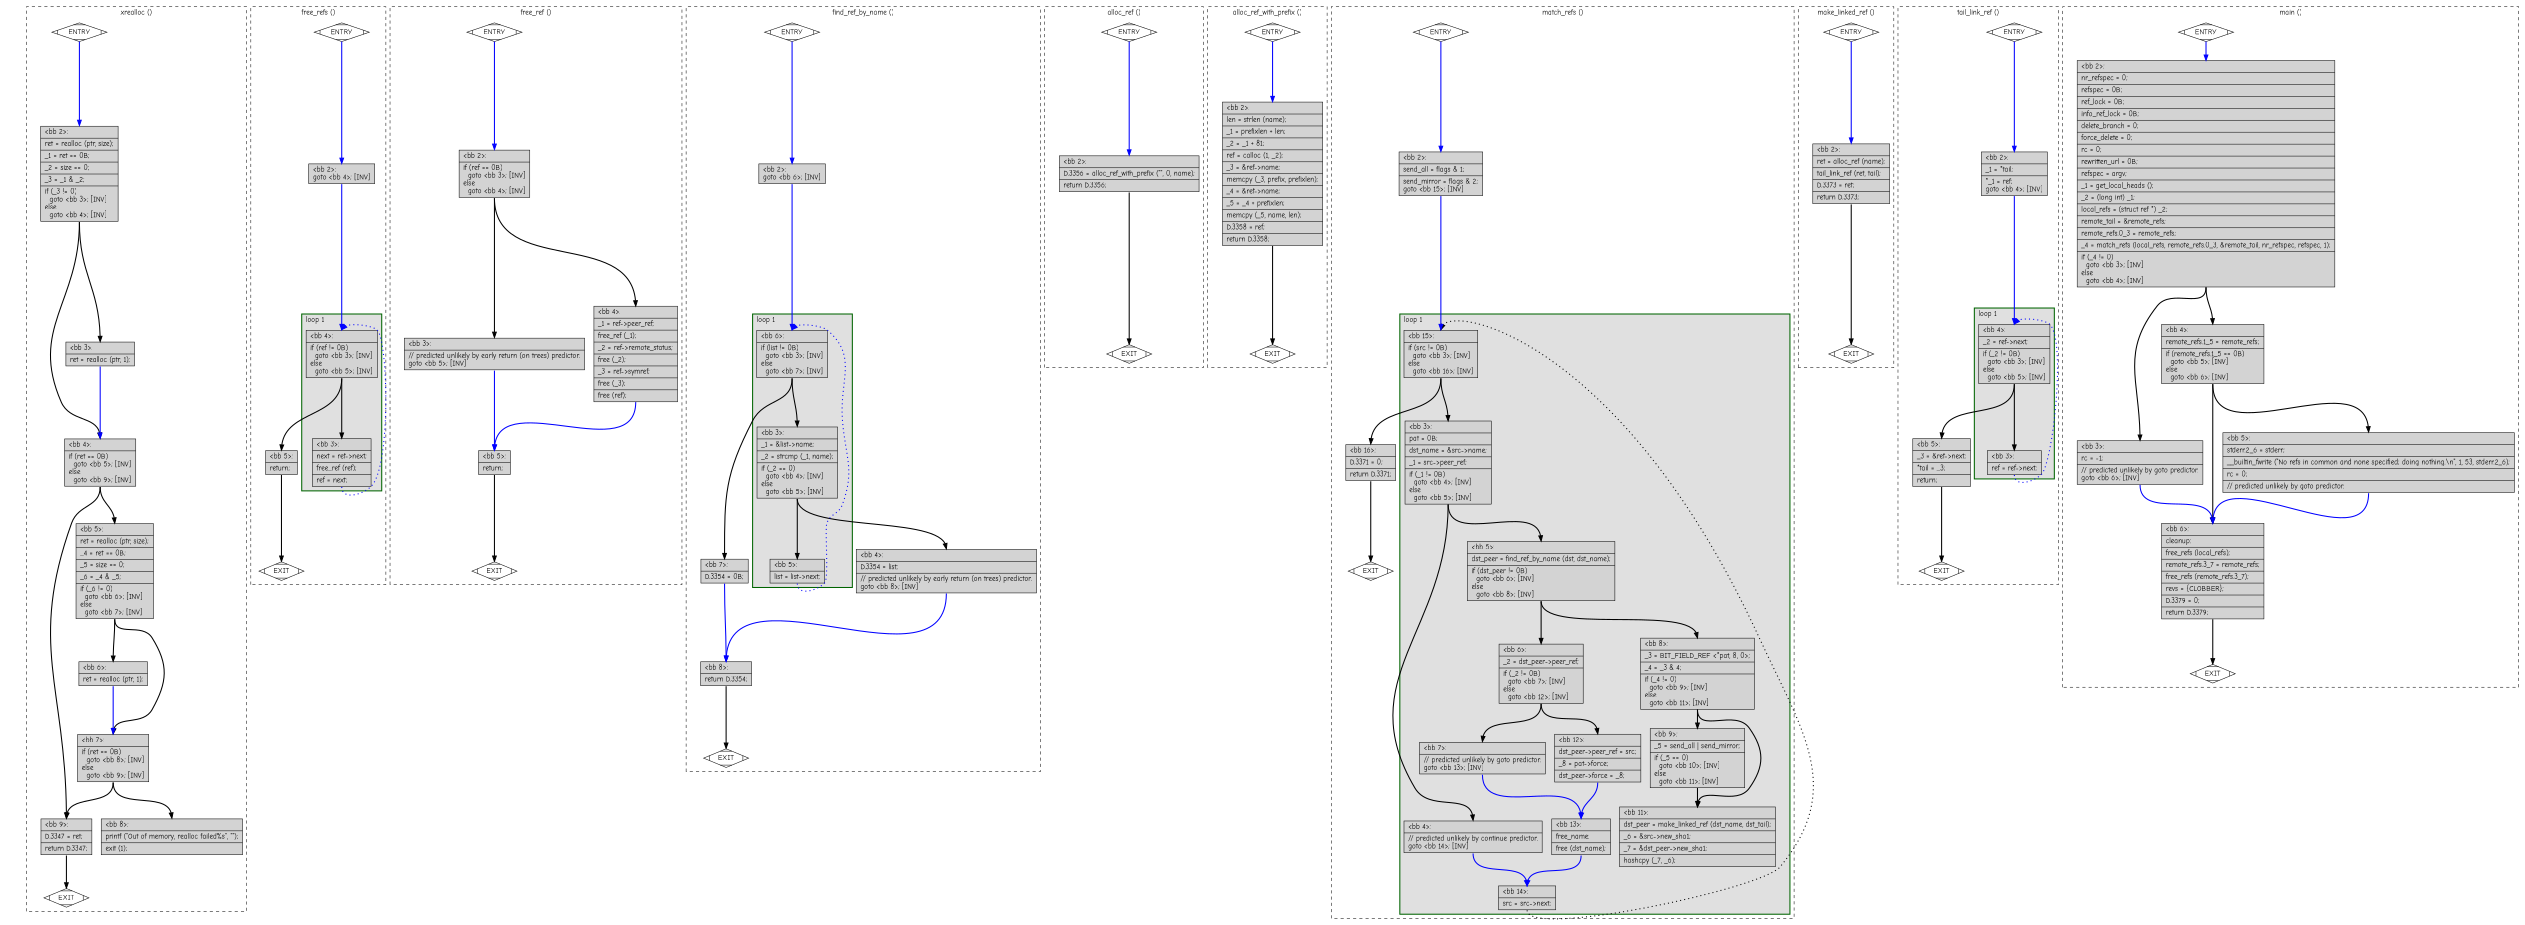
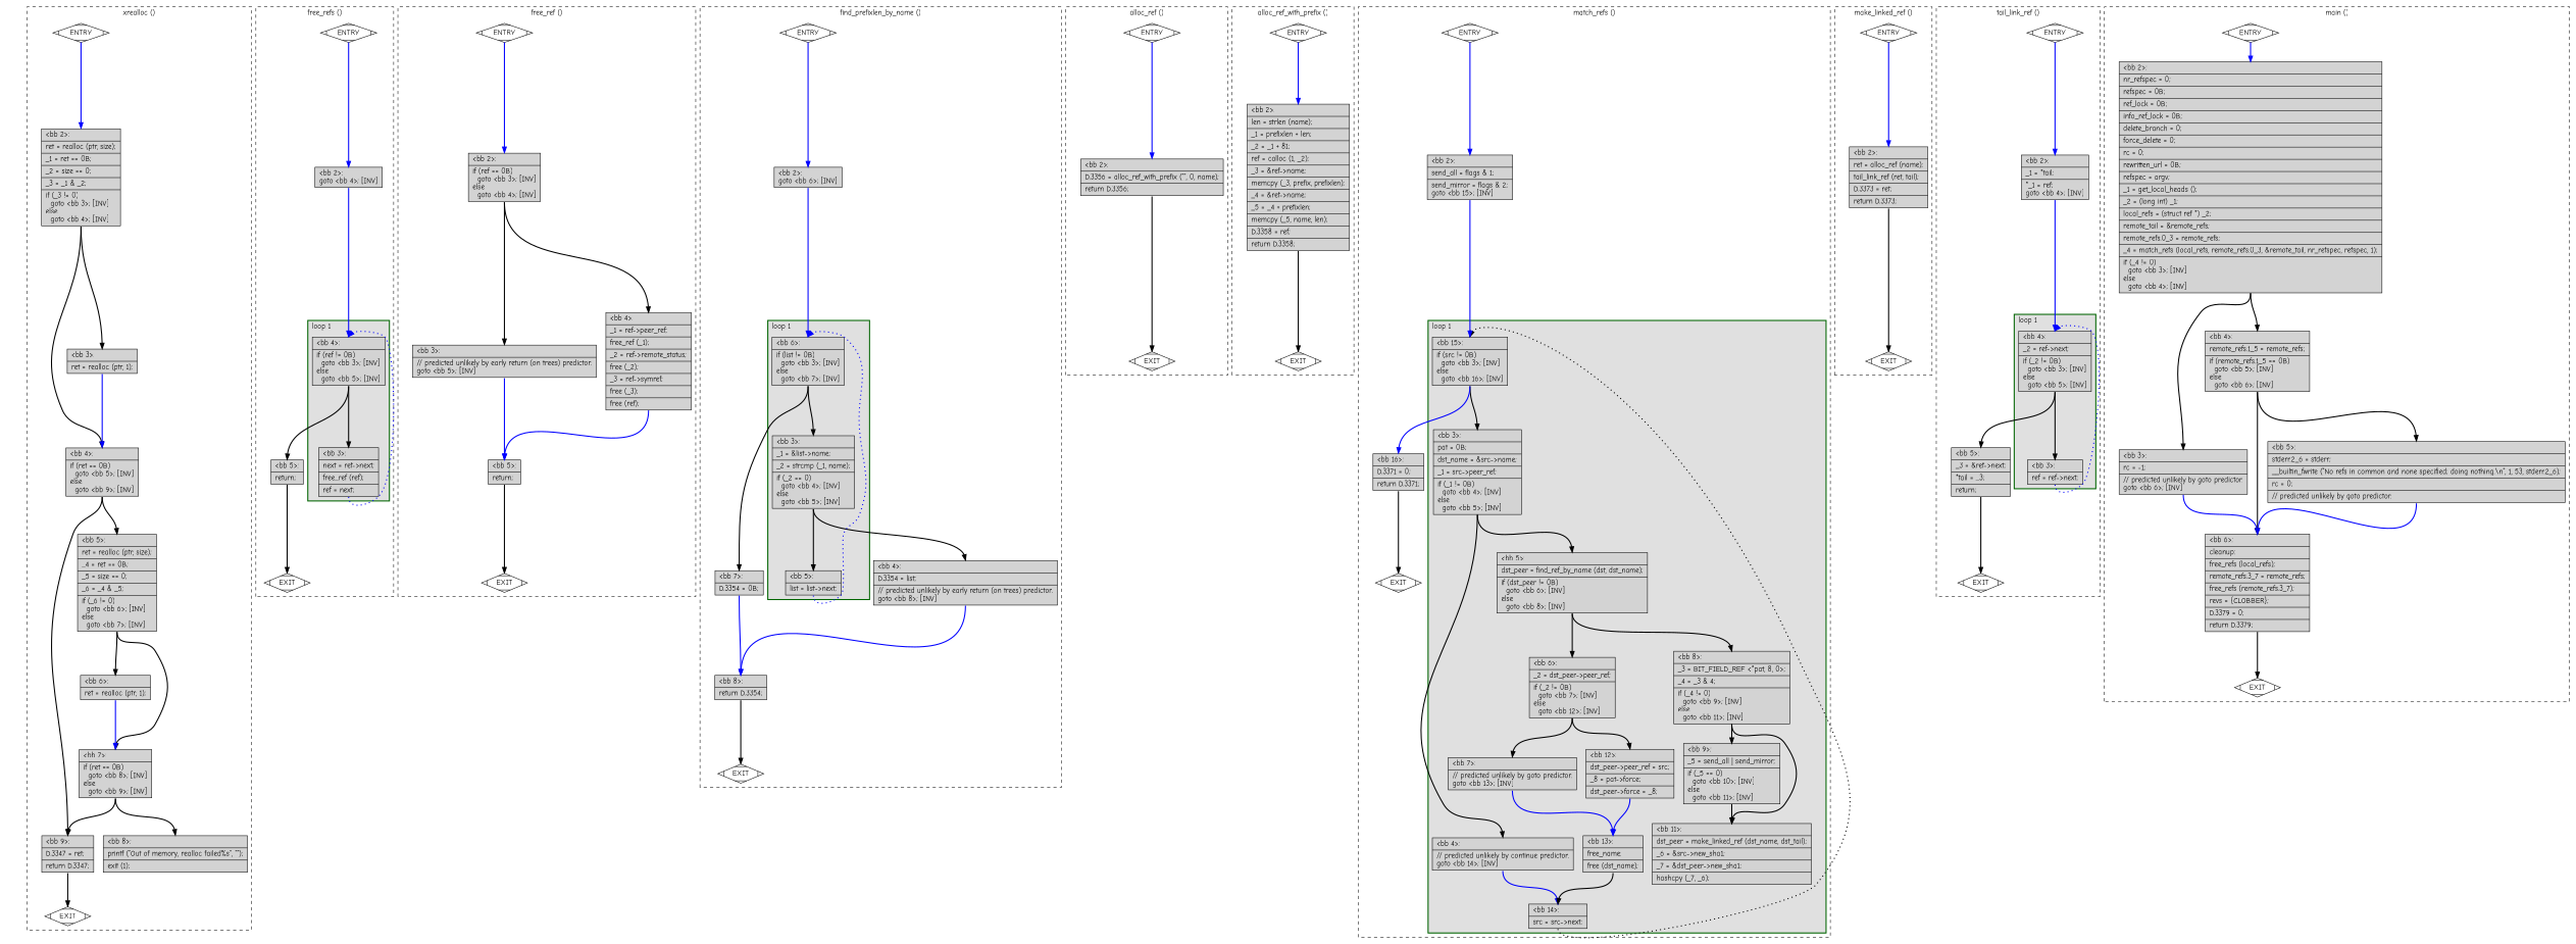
  digraph {
    fontname="Comic Neue"
    node [fillcolor=lightgrey fontname="Comic Neue" shape=record style=filled]
    edge [constraint=true fontname="Comic Neue" headport=n style="solid,bold" tailport=s color=black weight=10]
    n1 [fillcolor=white label=ENTRY shape=Mdiamond]
    n2 [fillcolor=white label=EXIT shape=Mdiamond]
    n3 [label="{\<bb\ 2\>:\l|ret\ =\ realloc\ (ptr,\ size);\l|_1\ =\ ret\ ==\ 0B;\l|_2\ =\ size\ ==\ 0;\l|_3\ =\ _1\ &\ _2;\l|if\ (_3\ !=\ 0)\l\ \ goto\ \<bb\ 3\>;\ [INV]\lelse\l\ \ goto\ \<bb\ 4\>;\ [INV]\l}"]
    n4 [label="{\<bb\ 3\>:\l|ret\ =\ realloc\ (ptr,\ 1);\l}"]
    n5 [label="{\<bb\ 4\>:\l|if\ (ret\ ==\ 0B)\l\ \ goto\ \<bb\ 5\>;\ [INV]\lelse\l\ \ goto\ \<bb\ 9\>;\ [INV]\l}"]
    n6 [label="{\<bb\ 5\>:\l|ret\ =\ realloc\ (ptr,\ size);\l|_4\ =\ ret\ ==\ 0B;\l|_5\ =\ size\ ==\ 0;\l|_6\ =\ _4\ &\ _5;\l|if\ (_6\ !=\ 0)\l\ \ goto\ \<bb\ 6\>;\ [INV]\lelse\l\ \ goto\ \<bb\ 7\>;\ [INV]\l}"]
    n7 [label="{\<bb\ 9\>:\l|D.3347\ =\ ret;\l|return\ D.3347;\l}"]
    n8 [label="{\<bb\ 6\>:\l|ret\ =\ realloc\ (ptr,\ 1);\l}"]
    n9 [label="{\<bb\ 7\>:\l|if\ (ret\ ==\ 0B)\l\ \ goto\ \<bb\ 8\>;\ [INV]\lelse\l\ \ goto\ \<bb\ 9\>;\ [INV]\l}"]
    n10 [label="{\<bb\ 8\>:\l|printf\ (\"Out\ of\ memory,\ realloc\ failed%s\",\ \"\");\l|exit\ (1);\l}"]
    n11 [label="{\<bb\ 4\>:\l|if\ (ref\ !=\ 0B)\l\ \ goto\ \<bb\ 3\>;\ [INV]\lelse\l\ \ goto\ \<bb\ 5\>;\ [INV]\l}"]
    n12 [label="{\<bb\ 3\>:\l|next\ =\ ref-\>next;\l|free_ref\ (ref);\l|ref\ =\ next;\l}"]
    n13 [label="{\<bb\ 5\>:\l|return;\l}"]
    n14 [fillcolor=white label=ENTRY shape=Mdiamond]
    n15 [fillcolor=white label=EXIT shape=Mdiamond]
    n16 [label="{\<bb\ 2\>:\lgoto\ \<bb\ 4\>;\ [INV]\l}"]
    n17 [fillcolor=white label=ENTRY shape=Mdiamond]
    n18 [fillcolor=white label=EXIT shape=Mdiamond]
    n19 [label="{\<bb\ 2\>:\l|if\ (ref\ ==\ 0B)\l\ \ goto\ \<bb\ 3\>;\ [INV]\lelse\l\ \ goto\ \<bb\ 4\>;\ [INV]\l}"]
    n20 [label="{\<bb\ 3\>:\l|//\ predicted\ unlikely\ by\ early\ return\ (on\ trees)\ predictor.\lgoto\ \<bb\ 5\>;\ [INV]\l}"]
    n21 [label="{\<bb\ 4\>:\l|_1\ =\ ref-\>peer_ref;\l|free_ref\ (_1);\l|_2\ =\ ref-\>remote_status;\l|free\ (_2);\l|_3\ =\ ref-\>symref;\l|free\ (_3);\l|free\ (ref);\l}"]
    n22 [label="{\<bb\ 5\>:\l|return;\l}"]
    n23 [label="{\<bb\ 6\>:\l|if\ (list\ !=\ 0B)\l\ \ goto\ \<bb\ 3\>;\ [INV]\lelse\l\ \ goto\ \<bb\ 7\>;\ [INV]\l}"]
    n24 [label="{\<bb\ 3\>:\l|_1\ =\ &list-\>name;\l|_2\ =\ strcmp\ (_1,\ name);\l|if\ (_2\ ==\ 0)\l\ \ goto\ \<bb\ 4\>;\ [INV]\lelse\l\ \ goto\ \<bb\ 5\>;\ [INV]\l}"]
    n25 [label="{\<bb\ 5\>:\l|list\ =\ list-\>next;\l}"]
    n26 [label="{\<bb\ 7\>:\l|D.3354\ =\ 0B;\l}"]
    n27 [label="{\<bb\ 4\>:\l|D.3354\ =\ list;\l|//\ predicted\ unlikely\ by\ early\ return\ (on\ trees)\ predictor.\lgoto\ \<bb\ 8\>;\ [INV]\l}"]
    n28 [fillcolor=white label=ENTRY shape=Mdiamond]
    n29 [fillcolor=white label=EXIT shape=Mdiamond]
    n30 [label="{\<bb\ 2\>:\lgoto\ \<bb\ 6\>;\ [INV]\l}"]
    n31 [label="{\<bb\ 8\>:\l|return\ D.3354;\l}"]
    n32 [fillcolor=white label=ENTRY shape=Mdiamond]
    n33 [fillcolor=white label=EXIT shape=Mdiamond]
    n34 [label="{\<bb\ 2\>:\l|D.3356\ =\ alloc_ref_with_prefix\ (\"\",\ 0,\ name);\l|return\ D.3356;\l}"]
    n35 [fillcolor=white label=ENTRY shape=Mdiamond]
    n36 [fillcolor=white label=EXIT shape=Mdiamond]
    n37 [label="{\<bb\ 2\>:\l|len\ =\ strlen\ (name);\l|_1\ =\ prefixlen\ +\ len;\l|_2\ =\ _1\ +\ 81;\l|ref\ =\ calloc\ (1,\ _2);\l|_3\ =\ &ref-\>name;\l|memcpy\ (_3,\ prefix,\ prefixlen);\l|_4\ =\ &ref-\>name;\l|_5\ =\ _4\ +\ prefixlen;\l|memcpy\ (_5,\ name,\ len);\l|D.3358\ =\ ref;\l|return\ D.3358;\l}"]
    n38 [label="{\<bb\ 15\>:\l|if\ (src\ !=\ 0B)\l\ \ goto\ \<bb\ 3\>;\ [INV]\lelse\l\ \ goto\ \<bb\ 16\>;\ [INV]\l}"]
    n39 [label="{\<bb\ 3\>:\l|pat\ =\ 0B;\l|dst_name\ =\ &src-\>name;\l|_1\ =\ src-\>peer_ref;\l|if\ (_1\ !=\ 0B)\l\ \ goto\ \<bb\ 4\>;\ [INV]\lelse\l\ \ goto\ \<bb\ 5\>;\ [INV]\l}"]
    n40 [label="{\<bb\ 4\>:\l|//\ predicted\ unlikely\ by\ continue\ predictor.\lgoto\ \<bb\ 14\>;\ [INV]\l}"]
    n41 [label="{\<bb\ 5\>:\l|dst_peer\ =\ find_ref_by_name\ (dst,\ dst_name);\l|if\ (dst_peer\ !=\ 0B)\l\ \ goto\ \<bb\ 6\>;\ [INV]\lelse\l\ \ goto\ \<bb\ 8\>;\ [INV]\l}"]
    n42 [label="{\<bb\ 14\>:\l|src\ =\ src-\>next;\l}"]
    n43 [label="{\<bb\ 6\>:\l|_2\ =\ dst_peer-\>peer_ref;\l|if\ (_2\ !=\ 0B)\l\ \ goto\ \<bb\ 7\>;\ [INV]\lelse\l\ \ goto\ \<bb\ 12\>;\ [INV]\l}"]
    n44 [label="{\<bb\ 8\>:\l|_3\ =\ BIT_FIELD_REF\ \<*pat,\ 8,\ 0\>;\l|_4\ =\ _3\ &\ 4;\l|if\ (_4\ !=\ 0)\l\ \ goto\ \<bb\ 9\>;\ [INV]\lelse\l\ \ goto\ \<bb\ 11\>;\ [INV]\l}"]
    n45 [label="{\<bb\ 7\>:\l|//\ predicted\ unlikely\ by\ goto\ predictor.\lgoto\ \<bb\ 13\>;\ [INV]\l}"]
    n46 [label="{\<bb\ 12\>:\l|dst_peer-\>peer_ref\ =\ src;\l|_8\ =\ pat-\>force;\l|dst_peer-\>force\ =\ _8;\l}"]
    n47 [label="{\<bb\ 9\>:\l|_5\ =\ send_all\ \|\ send_mirror;\l|if\ (_5\ ==\ 0)\l\ \ goto\ \<bb\ 10\>;\ [INV]\lelse\l\ \ goto\ \<bb\ 11\>;\ [INV]\l}"]
    n48 [label="{\<bb\ 11\>:\l|dst_peer\ =\ make_linked_ref\ (dst_name,\ dst_tail);\l|_6\ =\ &src-\>new_sha1;\l|_7\ =\ &dst_peer-\>new_sha1;\l|hashcpy\ (_7,\ _6);\l}"]
    n49 [label="{\<bb\ 13\>:\l|free_name:\l|free\ (dst_name);\l}"]
    n50 [label="{\<bb\ 16\>:\l|D.3371\ =\ 0;\l|return\ D.3371;\l}"]
    n51 [fillcolor=white label=ENTRY shape=Mdiamond]
    n52 [fillcolor=white label=EXIT shape=Mdiamond]
    n53 [label="{\<bb\ 2\>:\l|send_all\ =\ flags\ &\ 1;\l|send_mirror\ =\ flags\ &\ 2;\lgoto\ \<bb\ 15\>;\ [INV]\l}"]
    n54 [fillcolor=white label=ENTRY shape=Mdiamond]
    n55 [fillcolor=white label=EXIT shape=Mdiamond]
    n56 [label="{\<bb\ 2\>:\l|ret\ =\ alloc_ref\ (name);\l|tail_link_ref\ (ret,\ tail);\l|D.3373\ =\ ret;\l|return\ D.3373;\l}"]
    n57 [label="{\<bb\ 4\>:\l|_2\ =\ ref-\>next;\l|if\ (_2\ !=\ 0B)\l\ \ goto\ \<bb\ 3\>;\ [INV]\lelse\l\ \ goto\ \<bb\ 5\>;\ [INV]\l}"]
    n58 [label="{\<bb\ 3\>:\l|ref\ =\ ref-\>next;\l}"]
    n59 [label="{\<bb\ 5\>:\l|_3\ =\ &ref-\>next;\l|*tail\ =\ _3;\l|return;\l}"]
    n60 [fillcolor=white label=ENTRY shape=Mdiamond]
    n61 [fillcolor=white label=EXIT shape=Mdiamond]
    n62 [label="{\<bb\ 2\>:\l|_1\ =\ *tail;\l|*_1\ =\ ref;\lgoto\ \<bb\ 4\>;\ [INV]\l}"]
    n63 [fillcolor=white label=ENTRY shape=Mdiamond]
    n64 [fillcolor=white label=EXIT shape=Mdiamond]
    n65 [label="{\<bb\ 2\>:\l|nr_refspec\ =\ 0;\l|refspec\ =\ 0B;\l|ref_lock\ =\ 0B;\l|info_ref_lock\ =\ 0B;\l|delete_branch\ =\ 0;\l|force_delete\ =\ 0;\l|rc\ =\ 0;\l|rewritten_url\ =\ 0B;\l|refspec\ =\ argv;\l|_1\ =\ get_local_heads\ ();\l|_2\ =\ (long\ int)\ _1;\l|local_refs\ =\ (struct\ ref\ *)\ _2;\l|remote_tail\ =\ &remote_refs;\l|remote_refs.0_3\ =\ remote_refs;\l|_4\ =\ match_refs\ (local_refs,\ remote_refs.0_3,\ &remote_tail,\ nr_refspec,\ refspec,\ 1);\l|if\ (_4\ !=\ 0)\l\ \ goto\ \<bb\ 3\>;\ [INV]\lelse\l\ \ goto\ \<bb\ 4\>;\ [INV]\l}"]
    n66 [label="{\<bb\ 3\>:\l|rc\ =\ -1;\l|//\ predicted\ unlikely\ by\ goto\ predictor.\lgoto\ \<bb\ 6\>;\ [INV]\l}"]
    n67 [label="{\<bb\ 4\>:\l|remote_refs.1_5\ =\ remote_refs;\l|if\ (remote_refs.1_5\ ==\ 0B)\l\ \ goto\ \<bb\ 5\>;\ [INV]\lelse\l\ \ goto\ \<bb\ 6\>;\ [INV]\l}"]
    n68 [label="{\<bb\ 6\>:\l|cleanup:\l|free_refs\ (local_refs);\l|remote_refs.3_7\ =\ remote_refs;\l|free_refs\ (remote_refs.3_7);\l|revs\ =\ \{CLOBBER\};\l|D.3379\ =\ 0;\l|return\ D.3379;\l}"]
    n69 [label="{\<bb\ 5\>:\l|stderr.2_6\ =\ stderr;\l|__builtin_fwrite\ (\"No\ refs\ in\ common\ and\ none\ specified;\ doing\ nothing.\\n\",\ 1,\ 53,\ stderr.2_6);\l|rc\ =\ 0;\l|//\ predicted\ unlikely\ by\ goto\ predictor.\l}"]
    subgraph cluster_1 {
      color=black
      label="xrealloc ()"
      style=dashed
      n1
      n2
      n3
      n4
      n5
      n6
      n7
      n8
      n9
      n10
    }
    subgraph cluster_2 {
      color=black
      label="free_refs ()"
      style=dashed
      n13
      n14
      n15
      n16
      subgraph cluster_3 {
        color=darkgreen
        fillcolor=grey88
        label="loop 1"
        labeljust=l
        penwidth=2
        style=filled
        n11
        n12
      }
    }
    subgraph cluster_4 {
      color=black
      label="free_ref ()"
      style=dashed
      n17
      n18
      n19
      n20
      n21
      n22
    }
    subgraph cluster_5 {
      color=black
-     label="find_ref_by_name ()"
+     label="find_prefixlen_by_name ()"
      style=dashed
      n26
      n27
      n28
      n29
      n30
      n31
      subgraph cluster_6 {
        color=darkgreen
        fillcolor=grey88
        label="loop 1"
        labeljust=l
        penwidth=2
        style=filled
        n23
        n24
        n25
      }
    }
    subgraph cluster_7 {
      color=black
      label="alloc_ref ()"
      style=dashed
      n32
      n33
      n34
    }
    subgraph cluster_8 {
      color=black
      label="alloc_ref_with_prefix ()"
      style=dashed
      n35
      n36
      n37
    }
    subgraph cluster_9 {
      color=black
      label="match_refs ()"
      style=dashed
      n50
      n51
      n52
      n53
      subgraph cluster_10 {
        color=darkgreen
        fillcolor=grey88
        label="loop 1"
        labeljust=l
        penwidth=2
        style=filled
        n38
        n39
        n40
        n41
        n42
        n43
        n44
        n45
        n46
        n47
        n48
        n49
      }
    }
    subgraph cluster_11 {
      color=black
      label="make_linked_ref ()"
      style=dashed
      n54
      n55
      n56
    }
    subgraph cluster_12 {
      color=black
      label="tail_link_ref ()"
      style=dashed
      n59
      n60
      n61
      n62
      subgraph cluster_13 {
        color=darkgreen
        fillcolor=grey88
        label="loop 1"
        labeljust=l
        penwidth=2
        style=filled
        n57
        n58
      }
    }
    subgraph cluster_14 {
      color=black
      label="main ()"
      style=dashed
      n63
      n64
      n65
      n66
      n67
      n68
      n69
    }
    n1 -> n2 [style=invis color="" weight=""]
    n1 -> n3 [color=blue weight=100]
    n3 -> n4
    n3 -> n5
    n4 -> n5 [color=blue weight=100]
    n5 -> n6
    n5 -> n7
    n6 -> n8
    n6 -> n9
    n7 -> n2
    n8 -> n9 [color=blue weight=100]
    n9 -> n7
    n9 -> n10
    n11 -> n12
    n11 -> n13
    n12 -> n11 [color=blue constraint=false style="dotted,bold"]
    n13 -> n15
    n14 -> n15 [style=invis color="" weight=""]
    n14 -> n16 [color=blue weight=100]
    n16 -> n11 [color=blue weight=100]
    n17 -> n18 [style=invis color="" weight=""]
    n17 -> n19 [color=blue weight=100]
    n19 -> n20
    n19 -> n21
    n20 -> n22 [color=blue weight=100]
    n21 -> n22 [color=blue weight=100]
    n22 -> n18
    n23 -> n24
    n23 -> n26
    n24 -> n25
    n24 -> n27
    n25 -> n23 [color=blue constraint=false style="dotted,bold"]
    n26 -> n31 [color=blue weight=100]
    n27 -> n31 [color=blue weight=100]
    n28 -> n29 [style=invis color="" weight=""]
    n28 -> n30 [color=blue weight=100]
    n30 -> n23 [color=blue weight=100]
    n31 -> n29
    n32 -> n33 [style=invis color="" weight=""]
    n32 -> n34 [color=blue weight=100]
    n34 -> n33
    n35 -> n36 [style=invis color="" weight=""]
    n35 -> n37 [color=blue weight=100]
    n37 -> n36
    n38 -> n39
-   n38 -> n50
+   n38 -> n50 [color=blue]
    n39 -> n40
    n39 -> n41
    n40 -> n42 [color=blue weight=100]
    n41 -> n43
    n41 -> n44
    n42 -> n38 [constraint=false style="dotted,bold"]
    n43 -> n45
    n43 -> n46
    n44 -> n47
    n44 -> n48
    n45 -> n49 [color=blue weight=100]
    n46 -> n49 [color=blue weight=100]
    n47 -> n48
-   n49 -> n42 [color=blue weight=100]
+   n49 -> n42 [weight=100]
    n50 -> n52
    n51 -> n52 [style=invis color="" weight=""]
    n51 -> n53 [color=blue weight=100]
    n53 -> n38 [color=blue weight=100]
    n54 -> n55 [style=invis color="" weight=""]
    n54 -> n56 [color=blue weight=100]
    n56 -> n55
    n57 -> n58
    n57 -> n59
    n58 -> n57 [color=blue constraint=false style="dotted,bold"]
    n59 -> n61
    n60 -> n61 [style=invis color="" weight=""]
    n60 -> n62 [color=blue weight=100]
    n62 -> n57 [color=blue weight=100]
    n63 -> n64 [style=invis color="" weight=""]
    n63 -> n65 [color=blue weight=100]
    n65 -> n66
    n65 -> n67
    n66 -> n68 [color=blue weight=100]
    n67 -> n68
    n67 -> n69
    n68 -> n64
    n69 -> n68 [color=blue weight=100]
  }
